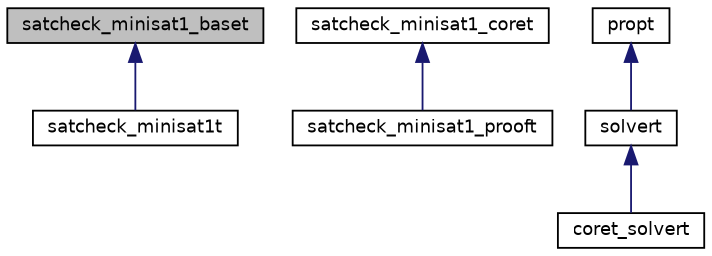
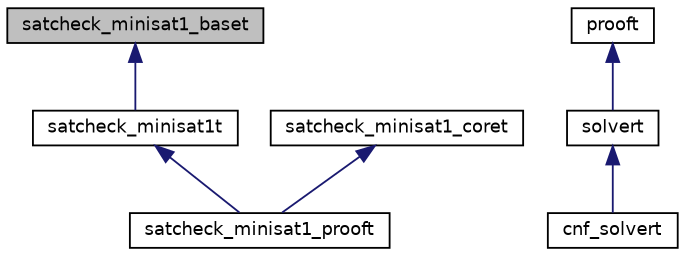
  digraph {
    node [color=black fontname=Helvetica fontsize=10 shape=record]
    edge [color=midnightblue dir=back fontname=Helvetica fontsize=10 labelfontname=Helvetica labelfontsize=10 style=solid]
    n1 [fillcolor=grey75 fontcolor=black height=0.2 label=satcheck_minisat1_baset style=filled width=0.4]
    n2 [height=0.2 label=satcheck_minisat1t width=0.4]
    n3 [height=0.2 label=satcheck_minisat1_prooft width=0.4]
-   n4 [height=0.2 label=coret_solvert width=0.4]
+   n4 [height=0.2 label=cnf_solvert width=0.4]
    n5 [height=0.2 label=solvert width=0.4]
-   n6 [height=0.2 label=propt width=0.4]
+   n6 [height=0.2 label=prooft width=0.4]
    n7 [height=0.2 label=satcheck_minisat1_coret width=0.4]
    n1 -> n2
+   n2 -> n3
    n5 -> n4
    n6 -> n5
    n7 -> n3
  }
